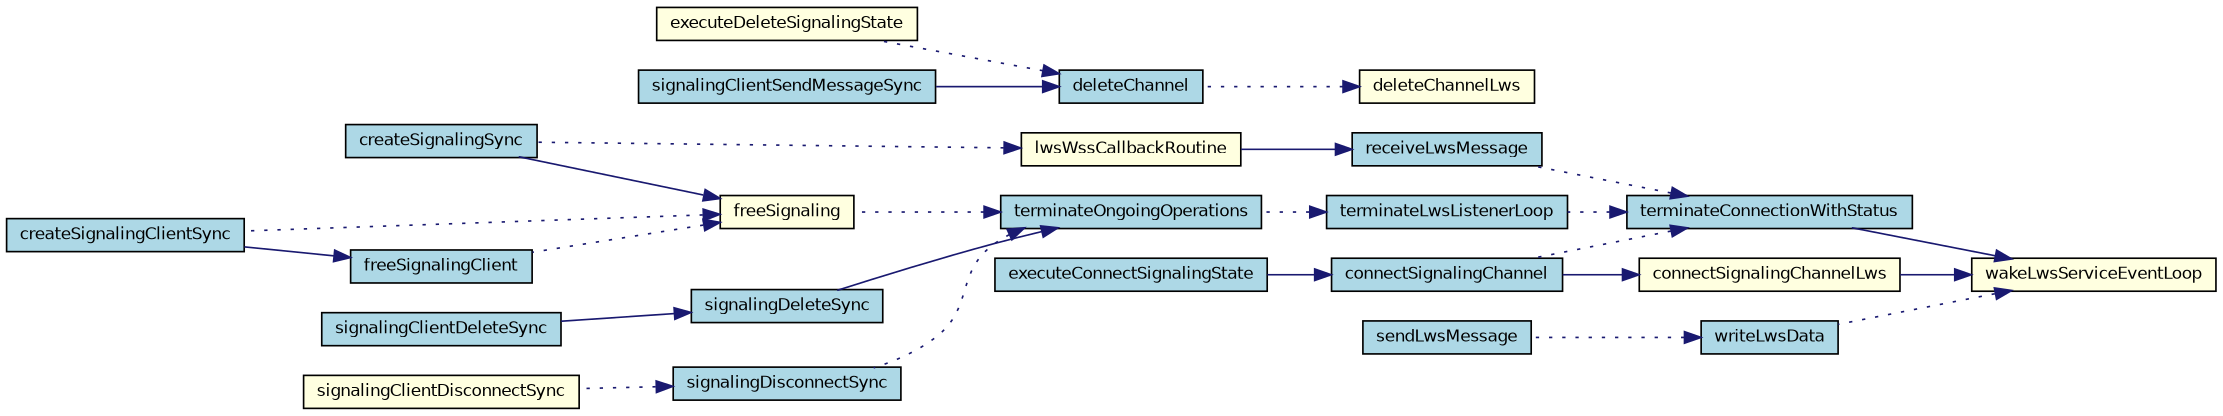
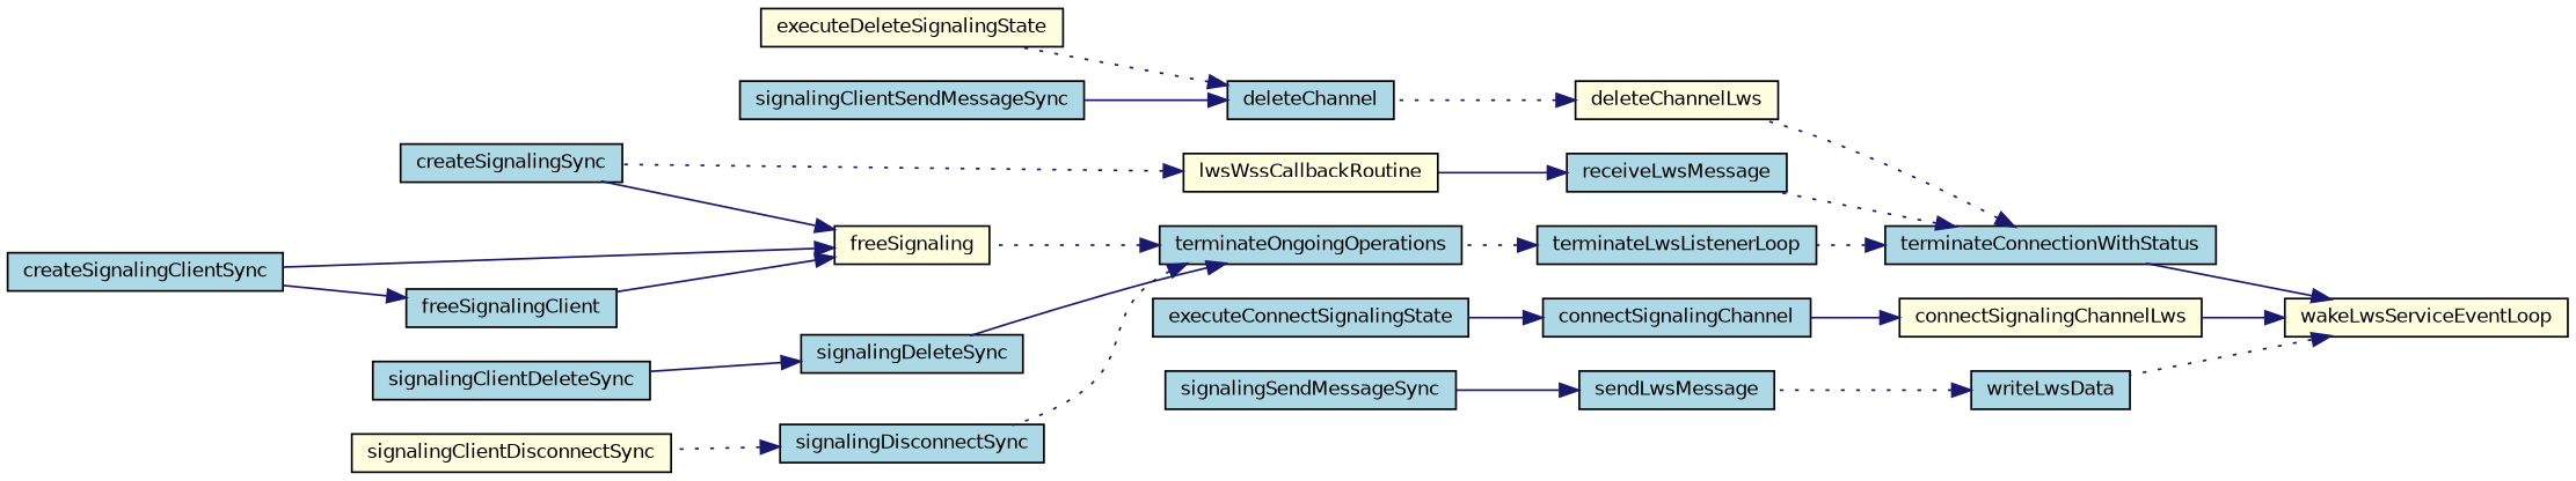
  digraph {
    rankdir=RL
    node [color=black fillcolor=lightblue fontname=Helvetica fontsize=10 shape=record style=filled]
    edge [color=midnightblue dir=back fontname=Helvetica fontsize=10 labelfontname=Helvetica labelfontsize=10 style=dotted]
    n1 [fillcolor=lightyellow fontcolor=black height=0.2 label=wakeLwsServiceEventLoop width=0.4]
    n2 [height=0.2 label=terminateConnectionWithStatus width=0.4]
    n3 [height=0.2 label=writeLwsData width=0.4]
    n4 [fillcolor=lightyellow height=0.2 label=connectSignalingChannelLws width=0.4]
    n5 [fillcolor=lightyellow height=0.2 label=deleteChannelLws width=0.4]
    n6 [height=0.2 label=receiveLwsMessage width=0.4]
    n7 [height=0.2 label=terminateLwsListenerLoop width=0.4]
    n8 [height=0.2 label=sendLwsMessage width=0.4]
    n9 [height=0.2 label=connectSignalingChannel width=0.4]
    n10 [height=0.2 label=deleteChannel width=0.4]
    n11 [fillcolor=lightyellow height=0.2 label=lwsWssCallbackRoutine width=0.4]
    n12 [height=0.2 label=terminateOngoingOperations width=0.4]
    n13 [height=0.2 label=executeConnectSignalingState width=0.4]
    n14 [fillcolor=lightyellow height=0.2 label=executeDeleteSignalingState width=0.4]
    n15 [height=0.2 label=signalingClientSendMessageSync width=0.4]
    n16 [height=0.2 label=createSignalingSync width=0.4]
    n17 [height=0.2 label=createSignalingClientSync width=0.4]
    n18 [fillcolor=lightyellow height=0.2 label=freeSignaling width=0.4]
    n19 [height=0.2 label=signalingDeleteSync width=0.4]
    n20 [height=0.2 label=signalingDisconnectSync width=0.4]
    n21 [height=0.2 label=freeSignalingClient width=0.4]
    n22 [height=0.2 label=signalingClientDeleteSync width=0.4]
    n23 [fillcolor=lightyellow height=0.2 label=signalingClientDisconnectSync width=0.4]
+   n24 [height=0.2 label=signalingSendMessageSync width=0.4]
    n1 -> n2 [style=solid]
    n1 -> n3
    n1 -> n4 [style=solid]
-   n2 -> n9
+   n2 -> n5
    n2 -> n6
    n2 -> n7
    n3 -> n8
    n4 -> n9 [style=solid]
    n5 -> n10
    n6 -> n11 [style=solid]
    n7 -> n12
+   n8 -> n24 [style=solid]
    n9 -> n13 [style=solid]
    n10 -> n14
    n10 -> n15 [style=solid]
    n11 -> n16
    n12 -> n18
    n12 -> n19 [style=solid]
    n12 -> n20
    n18 -> n16 [style=solid]
-   n18 -> n17
-   n18 -> n21
+   n18 -> n17 [style=solid]
+   n18 -> n21 [style=solid]
    n19 -> n22 [style=solid]
    n20 -> n23
    n21 -> n17 [style=solid]
  }
